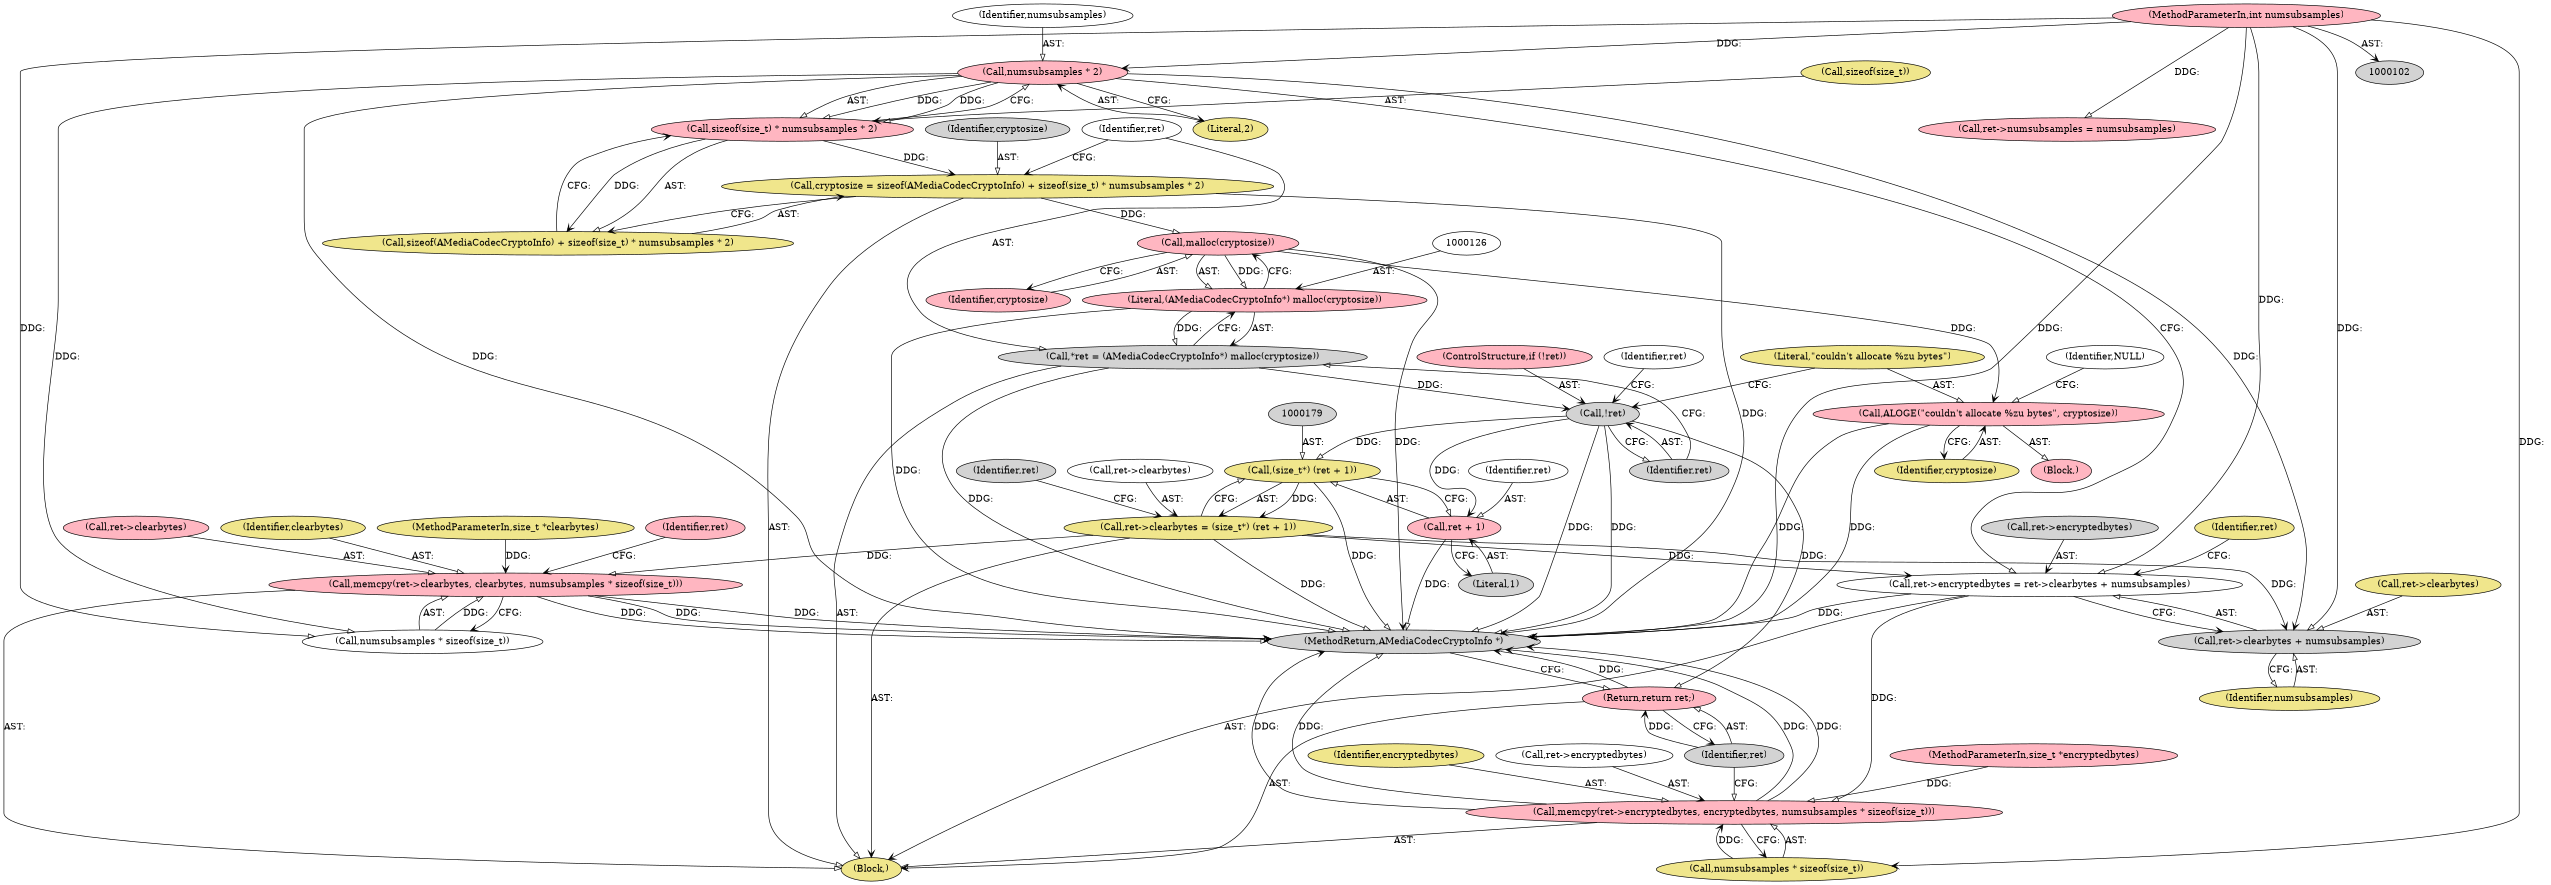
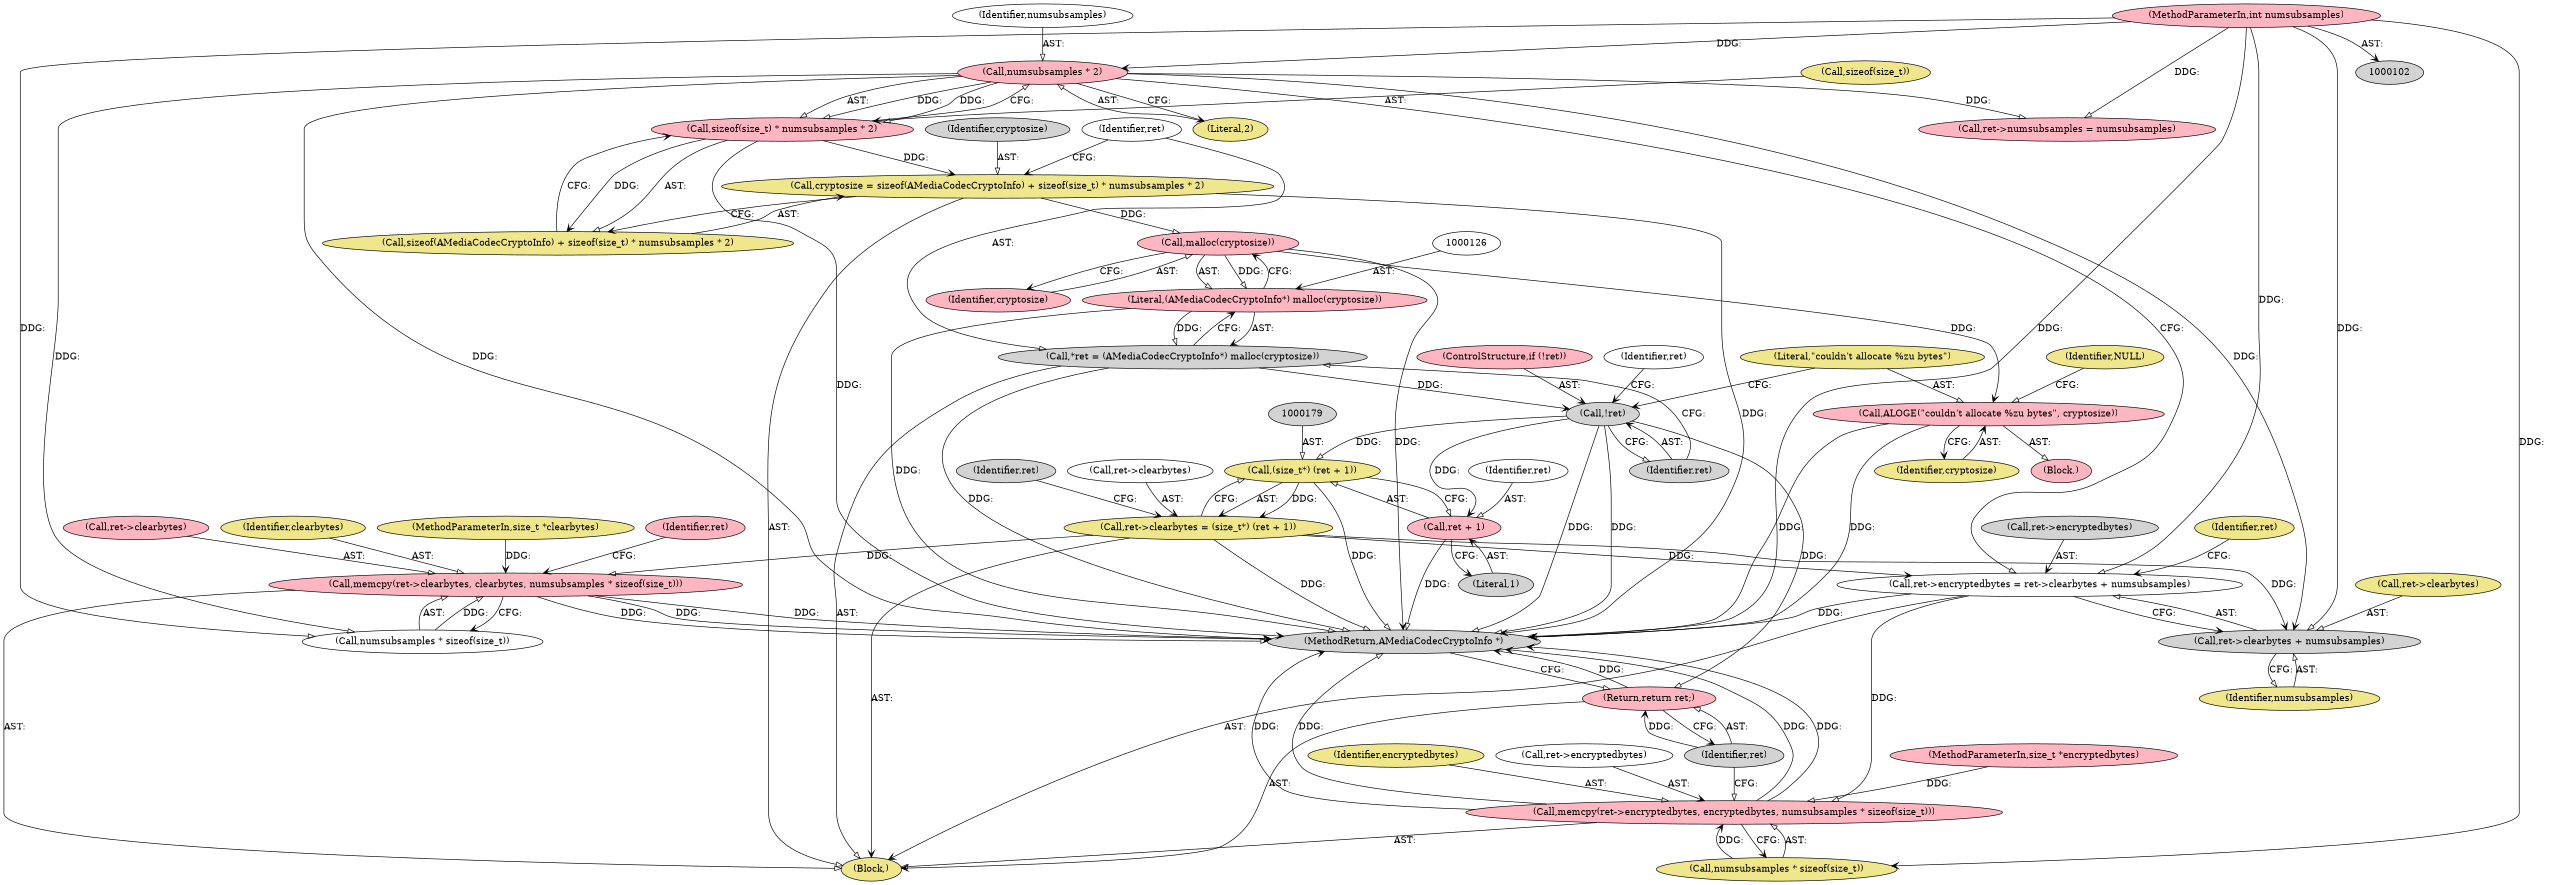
  digraph {
    node [fillcolor=lightpink style=filled]
    edge [arrowhead=onormal]
    n1 [label="(Call,malloc(cryptosize))"]
    n2 [label="(Literal,(AMediaCodecCryptoInfo*) malloc(cryptosize))"]
    n3 [label="(Call,ALOGE(\"couldn't allocate %zu bytes\", cryptosize))"]
    n4 [label="(Identifier,cryptosize)"]
    n5 [fillcolor=lightgrey label="(MethodReturn,AMediaCodecCryptoInfo *)"]
    n6 [fillcolor=lightgrey label="(Call,*ret = (AMediaCodecCryptoInfo*) malloc(cryptosize))"]
    n7 [fillcolor=khaki label="(Identifier,cryptosize)"]
    n8 [label="(Block,)"]
    n9 [label="(Return,return ret;)"]
    n10 [fillcolor=khaki label="(Call,cryptosize = sizeof(AMediaCodecCryptoInfo) + sizeof(size_t) * numsubsamples * 2)"]
    n11 [fillcolor=khaki label="(Call,sizeof(AMediaCodecCryptoInfo) + sizeof(size_t) * numsubsamples * 2)"]
    n12 [fillcolor=khaki label="(Block,)"]
    n13 [label="(Call,sizeof(size_t) * numsubsamples * 2)"]
    n14 [label="(Call,numsubsamples * 2)"]
    n15 [fillcolor=white label="(Call,ret->encryptedbytes = ret->clearbytes + numsubsamples)"]
    n16 [fillcolor=lightgrey label="(Call,ret->clearbytes + numsubsamples)"]
    n17 [fillcolor=white label="(Call,numsubsamples * sizeof(size_t))"]
    n18 [label="(Call,ret->numsubsamples = numsubsamples)"]
    n19 [fillcolor=khaki label="(Literal,2)"]
    n20 [label="(Call,memcpy(ret->encryptedbytes, encryptedbytes, numsubsamples * sizeof(size_t)))"]
    n21 [fillcolor=khaki label="(Identifier,numsubsamples)"]
    n22 [label="(Call,memcpy(ret->clearbytes, clearbytes, numsubsamples * sizeof(size_t)))"]
    n23 [label="(MethodParameterIn,int numsubsamples)"]
    n24 [fillcolor=khaki label="(Call,numsubsamples * sizeof(size_t))"]
    1000102 [fillcolor=lightgrey]
    n26 [fillcolor=lightgrey label="(Call,!ret)"]
    n27 [fillcolor=khaki label="(Call,(size_t*) (ret + 1))"]
    n28 [label="(Call,ret + 1)"]
    n29 [fillcolor=lightgrey label="(Identifier,ret)"]
    n30 [fillcolor=khaki label="(Call,ret->clearbytes = (size_t*) (ret + 1))"]
    n31 [fillcolor=lightgrey label="(Literal,1)"]
    n32 [fillcolor=lightgrey label="(Identifier,ret)"]
    n33 [label="(ControlStructure,if (!ret))"]
    n34 [fillcolor=white label="(Identifier,ret)"]
    n35 [fillcolor=lightgrey label="(Identifier,cryptosize)"]
    n36 [fillcolor=khaki label="(Identifier,ret)"]
    n37 [label="(MethodParameterIn,size_t *encryptedbytes)"]
    n38 [fillcolor=khaki label="(Identifier,encryptedbytes)"]
    n39 [fillcolor=khaki label="(MethodParameterIn,size_t *clearbytes)"]
    n40 [label="(Identifier,ret)"]
    n41 [label="(Call,ret->clearbytes)"]
    n42 [fillcolor=white label="(Identifier,ret)"]
-   n43 [fillcolor=white label="(Identifier,NULL)"]
+   n43 [fillcolor=khaki label="(Identifier,NULL)"]
    n44 [fillcolor=white label="(Call,ret->encryptedbytes)"]
    n45 [fillcolor=lightgrey label="(Identifier,ret)"]
    n46 [fillcolor=khaki label="(Call,ret->clearbytes)"]
    n47 [fillcolor=khaki label="(Literal,\"couldn't allocate %zu bytes\")"]
    n48 [fillcolor=lightgrey label="(Call,ret->encryptedbytes)"]
    n49 [fillcolor=khaki label="(Identifier,clearbytes)"]
    n50 [fillcolor=white label="(Call,ret->clearbytes)"]
    n51 [fillcolor=white label="(Identifier,ret)"]
    n52 [fillcolor=khaki label="(Call,sizeof(size_t))"]
    n53 [fillcolor=white label="(Identifier,numsubsamples)"]
    1000126 [fillcolor=white]
    1000179 [fillcolor=lightgrey]
    n1 -> n2 [label="AST: "]
    n1 -> n2 [label="DDG: "]
    n1 -> n3 [arrowhead=vee label="DDG: "]
    n1 -> n4 [arrowhead=vee label="CFG: "]
    n1 -> n5 [arrowhead=vee label="DDG: "]
    n2 -> n1 [arrowhead=vee label="CFG: "]
    n2 -> n5 [label="DDG: "]
    n2 -> n6 [arrowhead=vee label="AST: "]
    n2 -> n6 [label="DDG: "]
    n3 -> n5 [arrowhead=vee label="DDG: "]
    n3 -> n5 [label="DDG: "]
    n3 -> n7 [arrowhead=vee label="CFG: "]
    n3 -> n8 [label="AST: "]
    n4 -> n1 [label="AST: "]
    n5 -> n9 [label="CFG: "]
    n6 -> n2 [arrowhead=vee label="CFG: "]
    n6 -> n5 [label="DDG: "]
    n6 -> n12 [label="AST: "]
    n6 -> n26 [arrowhead=vee label="DDG: "]
    n7 -> n3 [arrowhead=vee label="AST: "]
    n9 -> n5 [arrowhead=vee label="DDG: "]
    n9 -> n12 [arrowhead=vee label="AST: "]
    n9 -> n32 [arrowhead=vee label="CFG: "]
    n10 -> n1 [label="DDG: "]
    n10 -> n5 [arrowhead=vee label="DDG: "]
    n10 -> n11 [arrowhead=vee label="CFG: "]
    n10 -> n12 [label="AST: "]
    n11 -> n10 [arrowhead=vee label="AST: "]
    n11 -> n13 [arrowhead=vee label="CFG: "]
+   n13 -> n5 [arrowhead=vee label="DDG: "]
    n13 -> n10 [arrowhead=vee label="DDG: "]
    n13 -> n11 [label="AST: "]
    n13 -> n11 [arrowhead=vee label="DDG: "]
    n13 -> n14 [label="CFG: "]
    n14 -> n5 [label="DDG: "]
    n14 -> n13 [label="AST: "]
    n14 -> n13 [label="DDG: "]
    n14 -> n13 [label="DDG: "]
    n14 -> n15 [label="CFG: "]
    n14 -> n16 [arrowhead=vee label="DDG: "]
    n14 -> n17 [label="DDG: "]
+   n14 -> n18 [label="DDG: "]
    n14 -> n19 [arrowhead=vee label="CFG: "]
    n15 -> n5 [arrowhead=vee label="DDG: "]
    n15 -> n12 [arrowhead=vee label="AST: "]
    n15 -> n16 [arrowhead=vee label="CFG: "]
    n15 -> n20 [label="DDG: "]
    n16 -> n15 [label="AST: "]
    n16 -> n21 [label="CFG: "]
    n17 -> n22 [label="AST: "]
    n17 -> n22 [label="DDG: "]
-   n19 -> n14 [arrowhead=vee label="AST: "]
+   n19 -> n14 [label="AST: "]
    n20 -> n5 [arrowhead=vee label="DDG: "]
    n20 -> n5 [arrowhead=vee label="DDG: "]
    n20 -> n5 [arrowhead=vee label="DDG: "]
    n20 -> n5 [label="DDG: "]
    n20 -> n12 [label="AST: "]
    n20 -> n24 [arrowhead=vee label="CFG: "]
    n21 -> n16 [label="AST: "]
    n22 -> n5 [label="DDG: "]
    n22 -> n5 [arrowhead=vee label="DDG: "]
    n22 -> n5 [arrowhead=vee label="DDG: "]
    n22 -> n12 [label="AST: "]
    n22 -> n17 [arrowhead=vee label="CFG: "]
    n23 -> n5 [label="DDG: "]
    n23 -> n14 [arrowhead=vee label="DDG: "]
    n23 -> n15 [label="DDG: "]
    n23 -> n16 [label="DDG: "]
    n23 -> n17 [label="DDG: "]
    n23 -> n18 [label="DDG: "]
    n23 -> n24 [arrowhead=vee label="DDG: "]
    n23 -> 1000102 [arrowhead=vee label="AST: "]
    n24 -> n20 [label="AST: "]
    n24 -> n20 [arrowhead=vee label="DDG: "]
    n26 -> n5 [label="DDG: "]
    n26 -> n5 [label="DDG: "]
    n26 -> n9 [label="DDG: "]
    n26 -> n27 [label="DDG: "]
    n26 -> n28 [arrowhead=vee label="DDG: "]
    n26 -> n29 [label="CFG: "]
    n27 -> n5 [label="DDG: "]
    n27 -> n28 [label="CFG: "]
    n27 -> n30 [arrowhead=vee label="AST: "]
    n27 -> n30 [arrowhead=vee label="DDG: "]
    n28 -> n5 [label="DDG: "]
    n28 -> n27 [label="AST: "]
    n28 -> n31 [arrowhead=vee label="CFG: "]
    n29 -> n6 [label="CFG: "]
    n29 -> n26 [arrowhead=vee label="AST: "]
    n30 -> n5 [label="DDG: "]
    n30 -> n12 [arrowhead=vee label="AST: "]
    n30 -> n15 [arrowhead=vee label="DDG: "]
    n30 -> n16 [arrowhead=vee label="DDG: "]
    n30 -> n22 [label="DDG: "]
    n30 -> n27 [label="CFG: "]
    n31 -> n28 [arrowhead=vee label="AST: "]
    n32 -> n9 [label="AST: "]
    n32 -> n9 [arrowhead=vee label="DDG: "]
    n32 -> n20 [label="CFG: "]
    n33 -> n26 [arrowhead=vee label="AST: "]
    n34 -> n26 [arrowhead=vee label="CFG: "]
    n35 -> n10 [label="AST: "]
    n36 -> n15 [arrowhead=vee label="CFG: "]
    n37 -> n20 [label="DDG: "]
    n38 -> n20 [label="AST: "]
    n39 -> n22 [arrowhead=vee label="DDG: "]
    n40 -> n22 [arrowhead=vee label="CFG: "]
    n41 -> n22 [label="AST: "]
    n42 -> n28 [label="AST: "]
    n43 -> n3 [label="CFG: "]
    n44 -> n20 [arrowhead=vee label="AST: "]
    n45 -> n30 [arrowhead=vee label="CFG: "]
    n46 -> n16 [label="AST: "]
    n47 -> n3 [label="AST: "]
    n47 -> n26 [arrowhead=vee label="CFG: "]
    n48 -> n15 [arrowhead=vee label="AST: "]
    n49 -> n22 [label="AST: "]
    n50 -> n30 [arrowhead=vee label="AST: "]
    n51 -> n6 [label="AST: "]
    n51 -> n10 [arrowhead=vee label="CFG: "]
    n52 -> n13 [arrowhead=vee label="AST: "]
    n53 -> n14 [label="AST: "]
    1000126 -> n2 [arrowhead=vee label="AST: "]
    1000179 -> n27 [label="AST: "]
  }
